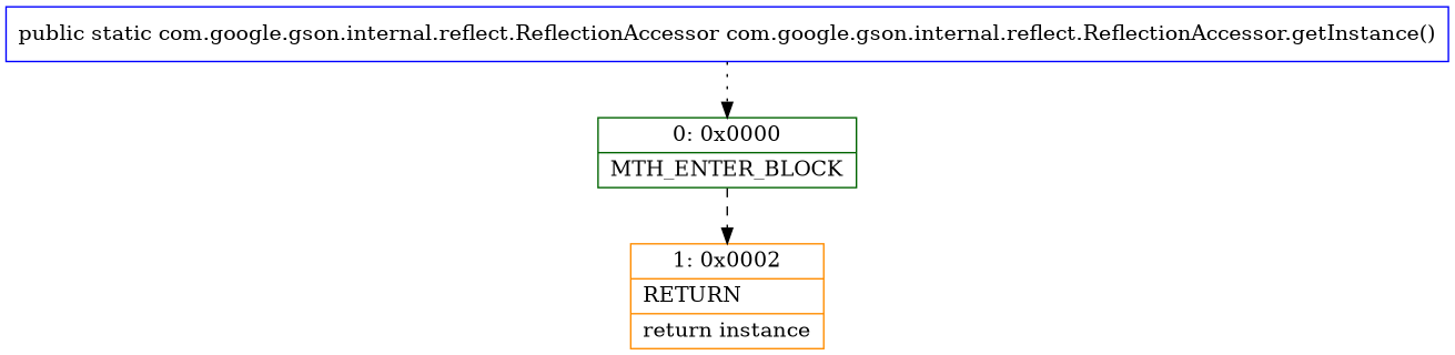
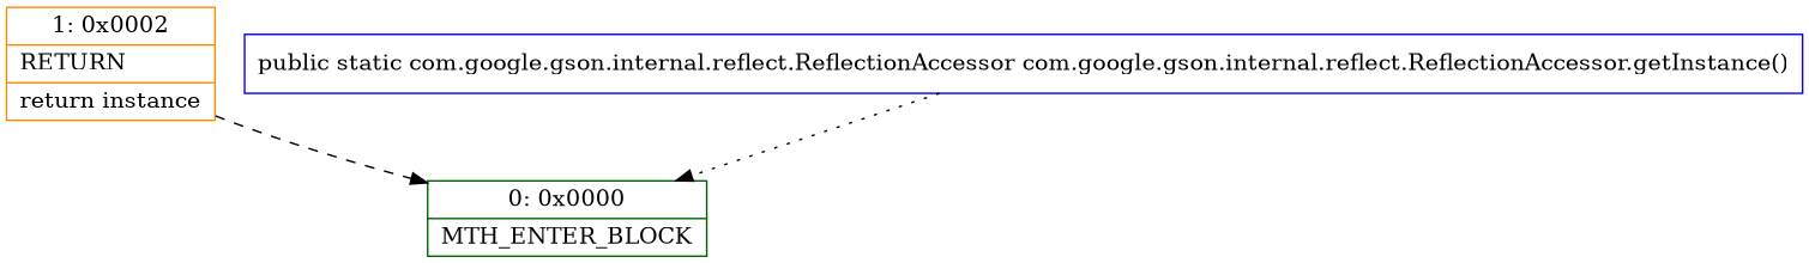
  digraph {
    node [shape=record]
    n1 [label="{0\:\ 0x0000|MTH_ENTER_BLOCK\l}" color=darkgreen]
    n2 [label="{1\:\ 0x0002|RETURN\l|return instance\l}" color=darkorange]
    n3 [label="{public static com.google.gson.internal.reflect.ReflectionAccessor com.google.gson.internal.reflect.ReflectionAccessor.getInstance() }" color=blue]
-   n1 -> n2 [style=dashed]
+   n2 -> n1 [style=dashed]
    n3 -> n1 [style=dotted]
  }
